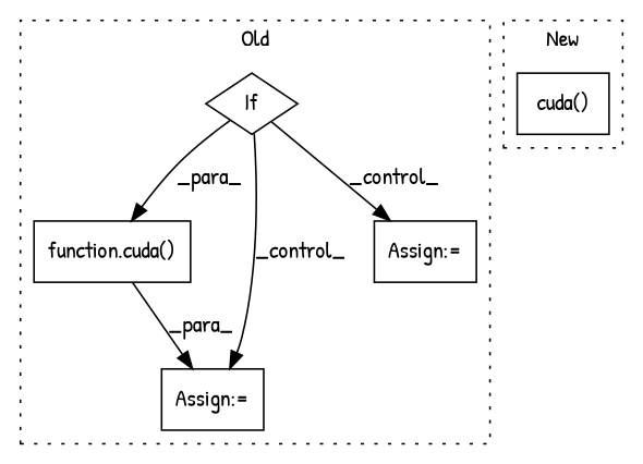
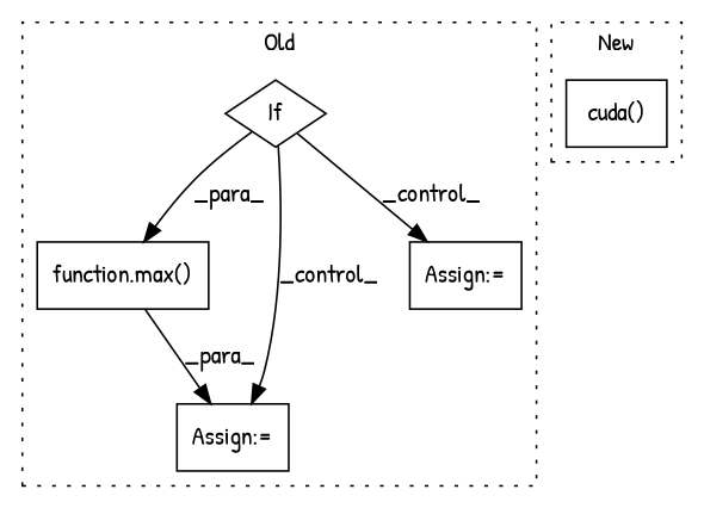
  digraph {
    fontname="Patrick Hand"
    node [a=75 fontname="Patrick Hand" l=3 shape=box]
    edge [fontname="Patrick Hand"]
-   n1 [l="4,1" label="function.cuda()" s="2898,2952"]
+   n1 [l="4,1" label="function.max()" s="2898,2952"]
    n2 [a=68 label="Assign:=" s=2895]
    n3 [a=96 label=If s=2839 shape=diamond]
    n4 [a=68 label="Assign:=" s=2987]
    n5 [l=50 label="cuda()" s=3148]
    subgraph cluster_1 {
      label=Old
      style=dotted
      n1
      n2
      n3
      n4
    }
    subgraph cluster_2 {
      label=New
      style=dotted
      n5
    }
    n1 -> n2 [label=_para_]
    n3 -> n1 [label=_para_]
    n3 -> n2 [label=_control_]
    n3 -> n4 [label=_control_]
  }
